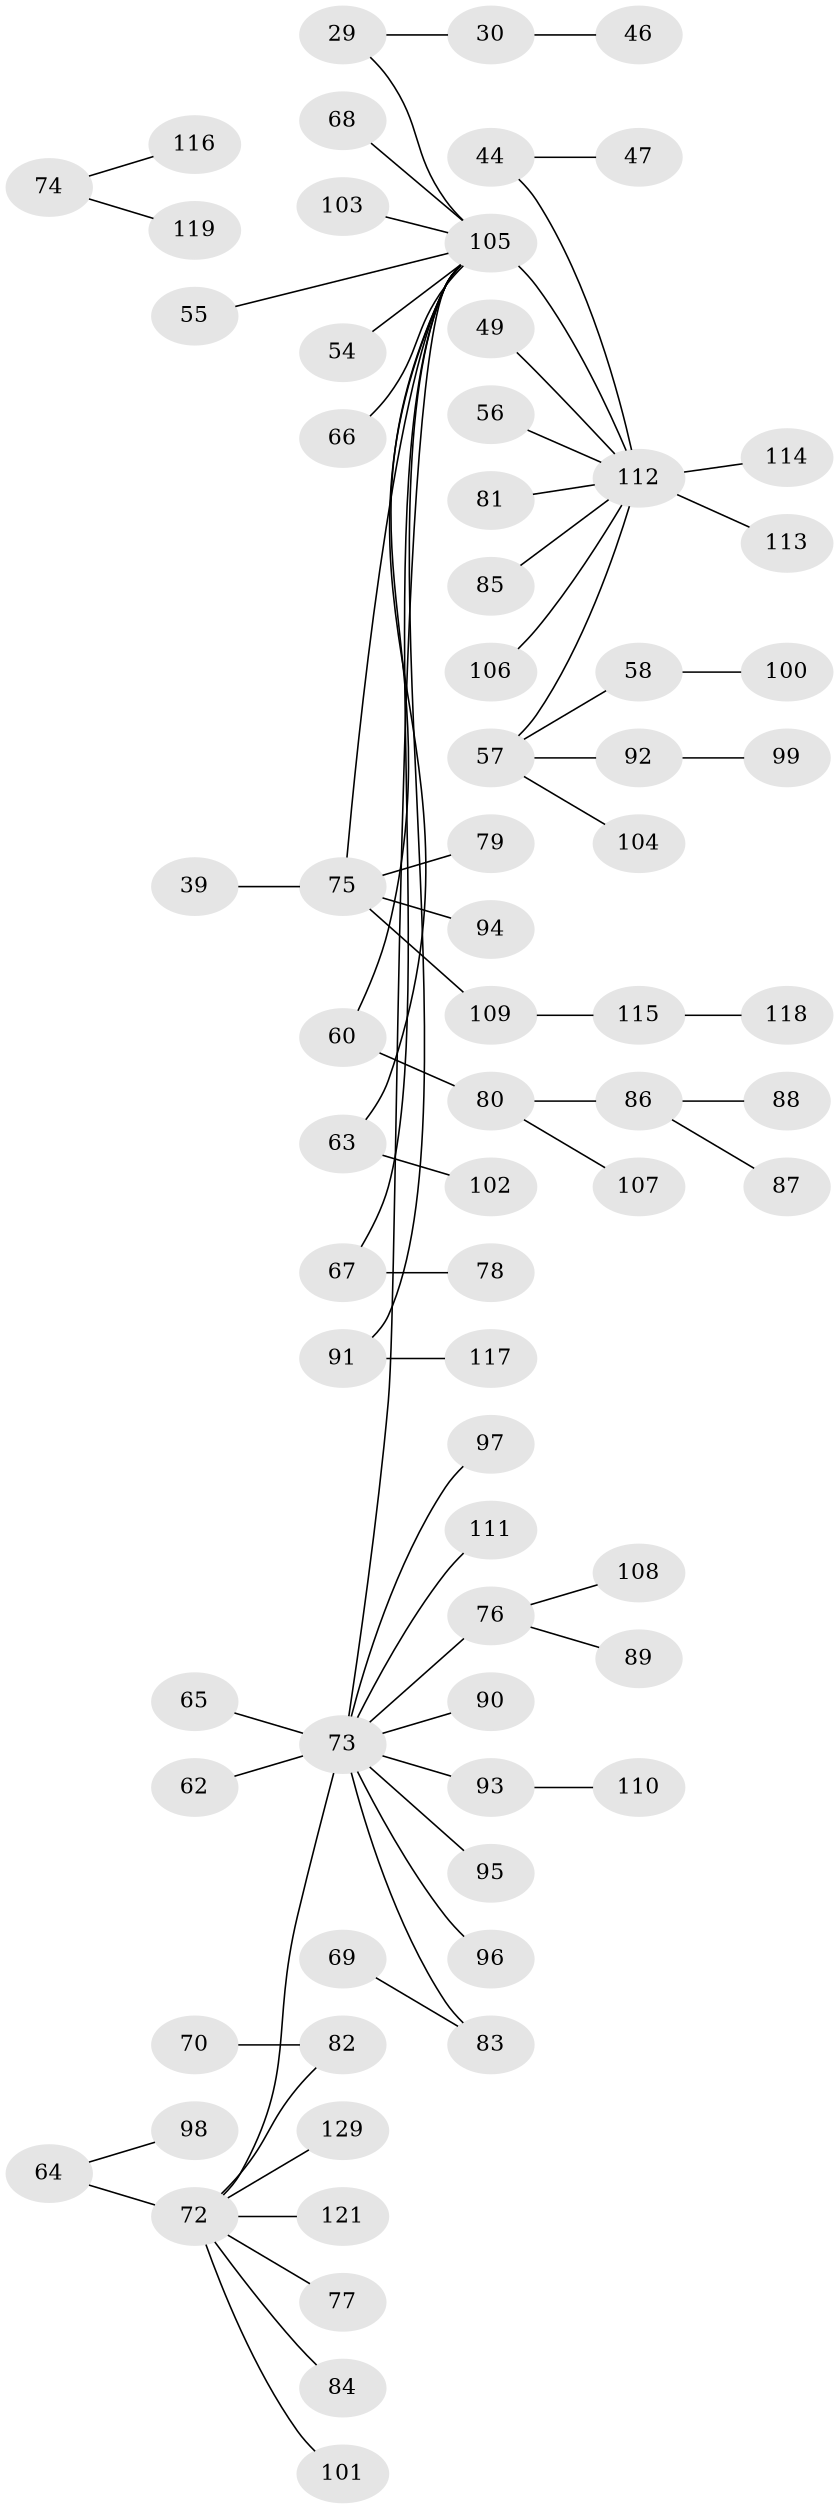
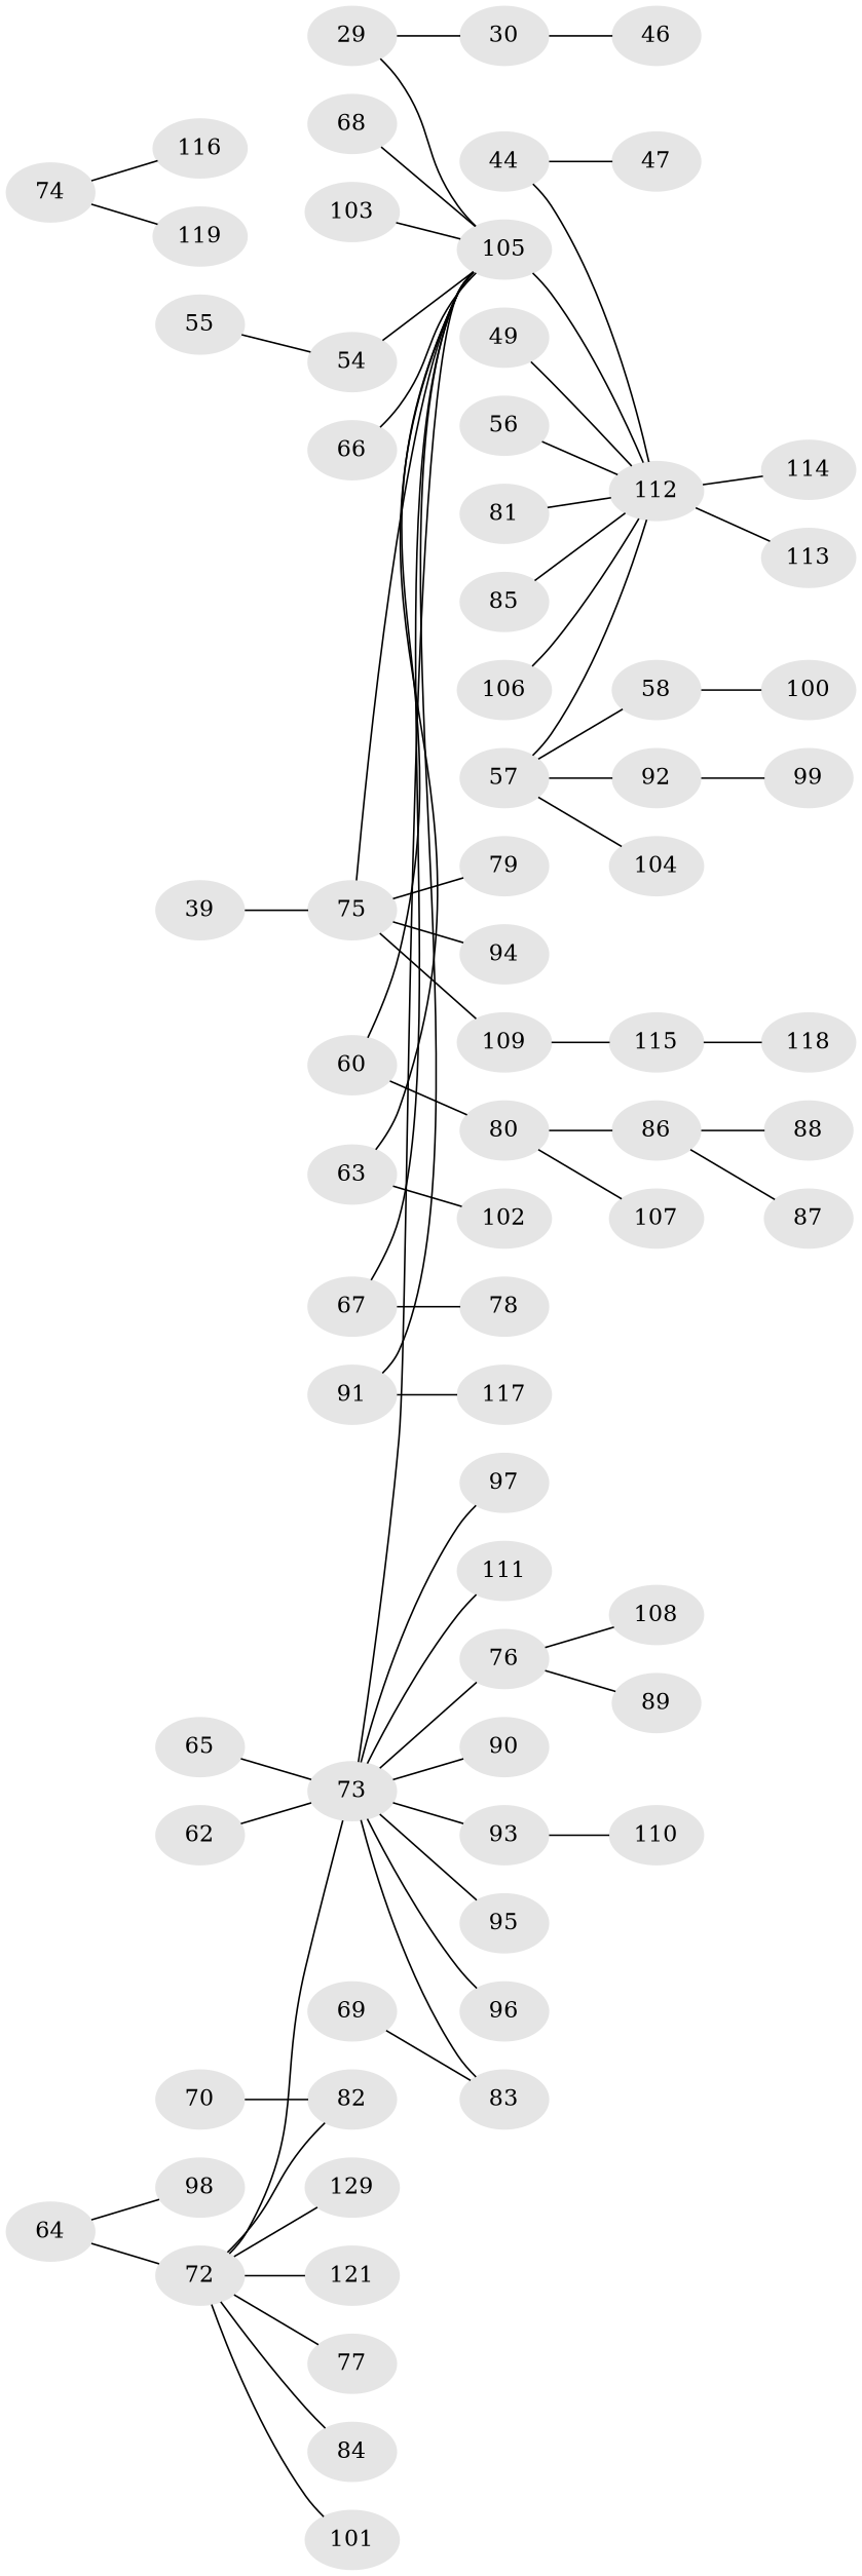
  graph {
    rankdir=LR
    node [color=gray90 style=filled]
    29
    30
    105 [super="+35+52+43+28"]
    46
    112 [super="+17+51+40"]
    75 [super="+34"]
    79
    94
    109
    39
    44
    47
    113
    114
    49
    54
    55
    56
    57
    58
    92
    104
    100
    99
    60 [super="+50"]
    80
    86
    107
    73 [super="+7+32+38+48+26+61+59"]
    83 [super="+41"]
    76
    90
    93
    95
    96
    97
    111
    62
    63
    102
    72 [super="+71"]
    82 [super="+53"]
    77
    84
    101
    n46 [label=129]
    121
    64
    98
    65
    66
    67
    78
    68
    69
    70
    74
    116
    119
    89
    108
    110
    115
    87
    88
    81
    85
    91 [super="+23"]
    117
    103
    106
    118
    29 -- 30
    29 -- 105
    30 -- 46
    105 -- 112
    112 -- 113
    112 -- 114
    75 -- 105
    75 -- 79
    75 -- 94
    75 -- 109
    109 -- 115
    39 -- 75
    44 -- 112
    44 -- 47
    49 -- 112
    54 -- 105
-   55 -- 105
+   55 -- 54
    56 -- 112
    57 -- 112
    57 -- 58
    57 -- 92
    57 -- 104
    58 -- 100
    92 -- 99
    60 -- 105
    60 -- 80
    80 -- 86
    80 -- 107
    86 -- 87
    86 -- 88
    73 -- 105
    73 -- 83
    73 -- 76
    73 -- 90
    73 -- 93
    73 -- 95
    73 -- 96
    73 -- 97
    73 -- 111
    76 -- 89
    76 -- 108
    93 -- 110
    62 -- 73
    63 -- 105
    63 -- 102
    72 -- 73
    72 -- 82
    72 -- 77
    72 -- 84
    72 -- 101
    72 -- n46
    72 -- 121
    64 -- 72
    64 -- 98
    65 -- 73
    66 -- 105
    67 -- 105
    67 -- 78
    68 -- 105
    69 -- 83
    70 -- 82
    74 -- 116
    74 -- 119
    115 -- 118
    81 -- 112
    85 -- 112
    91 -- 105
    91 -- 117
    103 -- 105
    106 -- 112
  }
